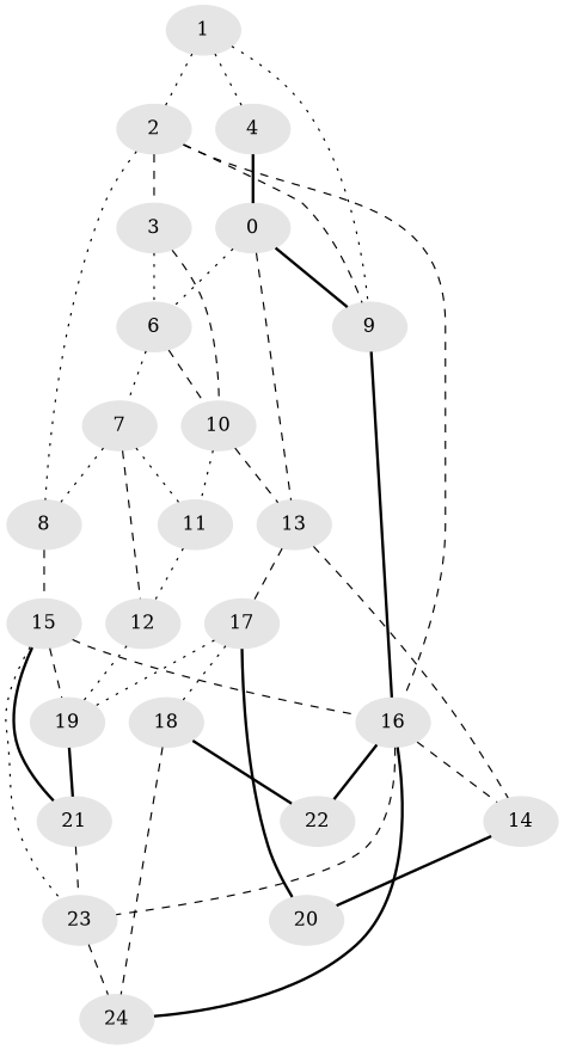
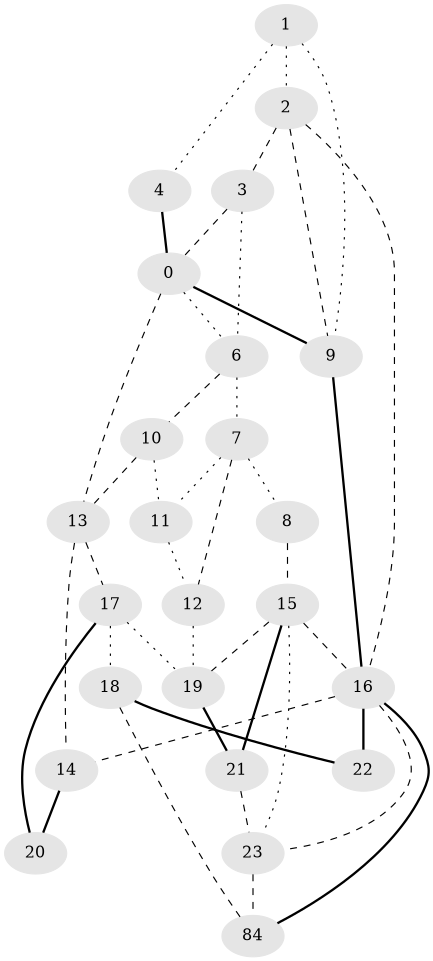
  graph {
    node [color=gray90 style=filled]
    edge [style=dashed weight=1.0]
    1
    2
    4
    9
    3
    8
    16
    n8 [label=0]
    6
    15
    14
    23
    22
-   24
+   24 [label=84]
    13
    7
    10
    17
    11
    12
    19
    21
    20
    18
    1 -- 2 [style=dotted weight=2.0]
    1 -- 4 [style=dotted]
    1 -- 9 [style=dotted]
    2 -- 9
    2 -- 3
-   2 -- 8 [style=dotted weight=2.0]
    2 -- 16
    4 -- n8 [style=bold weight=2.0]
    9 -- 16 [style=bold weight=2.0]
-   3 -- 10
+   3 -- n8
    3 -- 6 [style=dotted weight=2.0]
    8 -- 15 [weight=2.0]
    16 -- 14 [weight=2.0]
    16 -- 23
    16 -- 22 [style=bold]
    16 -- 24 [style=bold]
    n8 -- 9 [style=bold]
    n8 -- 6 [style=dotted]
    n8 -- 13
    6 -- 7 [style=dotted]
    6 -- 10
    15 -- 16
    15 -- 23 [style=dotted]
    15 -- 19 [weight=2.0]
    15 -- 21 [style=bold]
    14 -- 20 [style=bold weight=2.0]
    23 -- 24 [weight=2.0]
    13 -- 14
    13 -- 17
    7 -- 8 [style=dotted weight=2.0]
    7 -- 11 [style=dotted]
    7 -- 12
    10 -- 13 [weight=3.0]
    10 -- 11 [style=dotted weight=2.0]
    17 -- 19 [style=dotted]
    17 -- 20 [style=bold weight=2.0]
    17 -- 18 [style=dotted]
    11 -- 12 [style=dotted]
    12 -- 19 [style=dotted weight=2.0]
    19 -- 21 [style=bold]
    21 -- 23 [weight=2.0]
    18 -- 22 [style=bold]
    18 -- 24
  }
